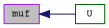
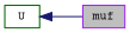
  digraph {
    rankdir=LR
    fontname="Courier Prime"
    node [fontname="Courier Prime" fontsize=10 shape=record]
    n1 [color=purple fillcolor=grey75 fontcolor=black height=0.2 label=muf style=filled width=0.4]
    n2 [color=darkgreen height=0.2 label=U width=0.4]
-   n1 -> n2 [color=midnightblue dir=back fontname="Courier Prime" fontsize=10 labelfontname=FreeSans labelfontsize=10 style=solid]
+   n2 -> n1 [color=midnightblue dir=back fontname="Courier Prime" fontsize=10 labelfontname=FreeSans labelfontsize=10 style=solid]
  }
